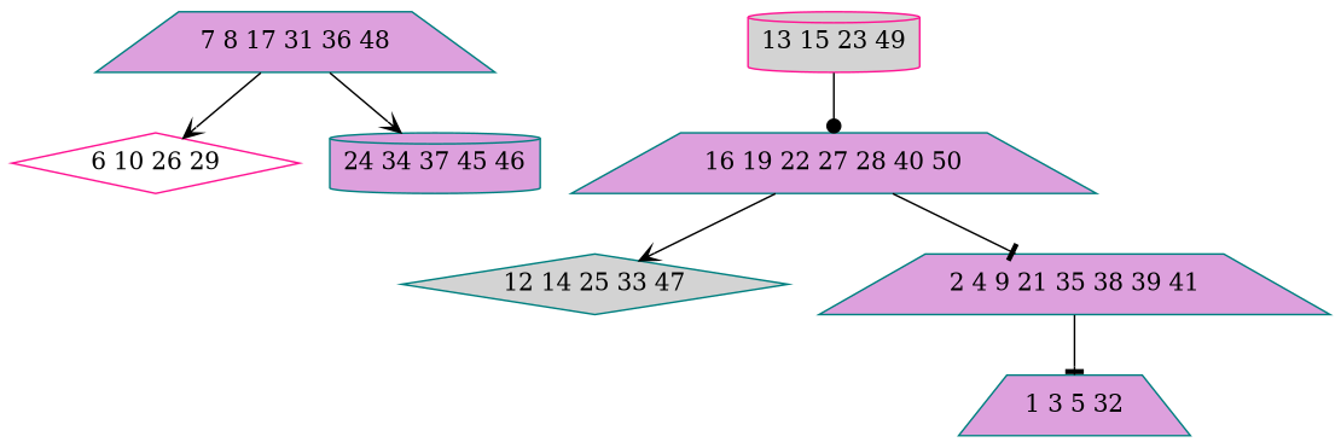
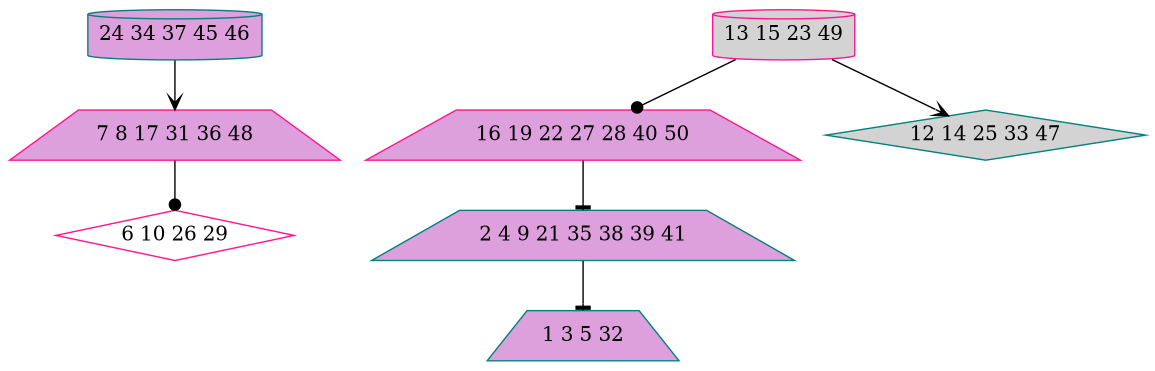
  digraph {
    node [color=teal fillcolor=plum shape=trapezium style=filled]
    edge [arrowhead=dot]
-   n1 [label="7 8 17 31 36 48"]
+   n1 [color=deeppink label="7 8 17 31 36 48"]
    n2 [color=deeppink fillcolor=white label="6 10 26 29" shape=diamond]
    n3 [label="24 34 37 45 46" shape=cylinder]
    n4 [color=deeppink fillcolor=lightgrey label="13 15 23 49" shape=cylinder]
-   n5 [label="16 19 22 27 28 40 50"]
+   n5 [color=deeppink label="16 19 22 27 28 40 50"]
    n6 [fillcolor=lightgrey label="12 14 25 33 47" shape=diamond]
    n7 [label="2 4 9 21 35 38 39 41"]
    n8 [label="1 3 5 32"]
-   n1 -> n2 [arrowhead=vee]
-   n1 -> n3 [arrowhead=vee]
+   n1 -> n2
+   n3 -> n1 [arrowhead=vee]
    n4 -> n5
-   n5 -> n6 [arrowhead=vee]
+   n4 -> n6 [arrowhead=vee]
    n5 -> n7 [arrowhead=tee]
    n7 -> n8 [arrowhead=tee]
  }
